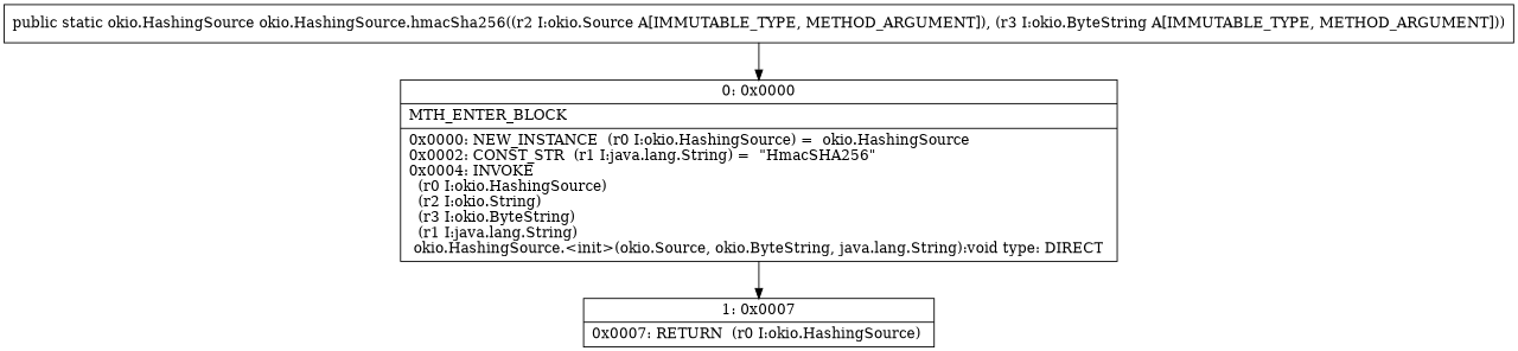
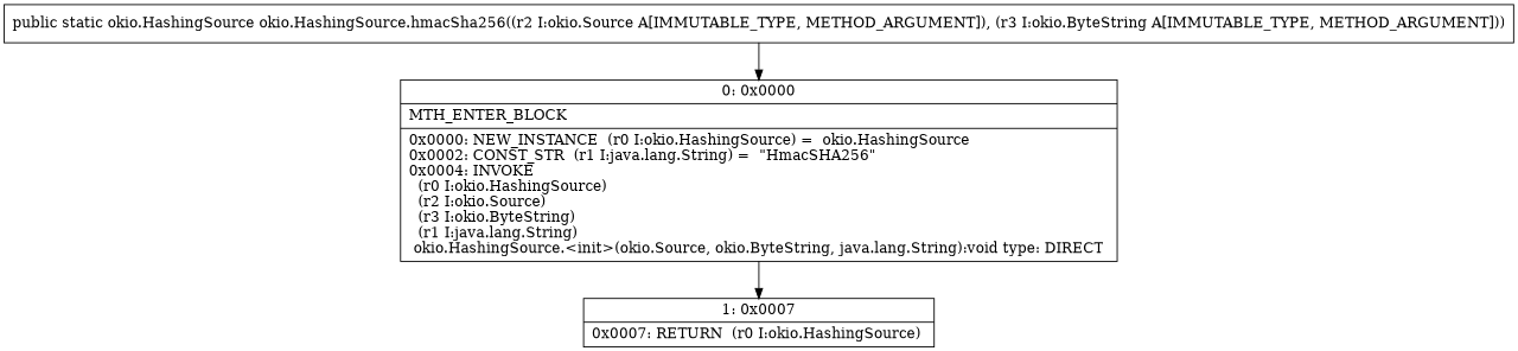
  digraph {
    node [shape=record]
-   n1 [label="{0\:\ 0x0000|MTH_ENTER_BLOCK\l|0x0000: NEW_INSTANCE  (r0 I:okio.HashingSource) =  okio.HashingSource \l0x0002: CONST_STR  (r1 I:java.lang.String) =  \"HmacSHA256\" \l0x0004: INVOKE  \l  (r0 I:okio.HashingSource)\l  (r2 I:okio.String)\l  (r3 I:okio.ByteString)\l  (r1 I:java.lang.String)\l okio.HashingSource.\<init\>(okio.Source, okio.ByteString, java.lang.String):void type: DIRECT \l}"]
+   n1 [label="{0\:\ 0x0000|MTH_ENTER_BLOCK\l|0x0000: NEW_INSTANCE  (r0 I:okio.HashingSource) =  okio.HashingSource \l0x0002: CONST_STR  (r1 I:java.lang.String) =  \"HmacSHA256\" \l0x0004: INVOKE  \l  (r0 I:okio.HashingSource)\l  (r2 I:okio.Source)\l  (r3 I:okio.ByteString)\l  (r1 I:java.lang.String)\l okio.HashingSource.\<init\>(okio.Source, okio.ByteString, java.lang.String):void type: DIRECT \l}"]
    n2 [label="{1\:\ 0x0007|0x0007: RETURN  (r0 I:okio.HashingSource) \l}"]
    n3 [label="{public static okio.HashingSource okio.HashingSource.hmacSha256((r2 I:okio.Source A[IMMUTABLE_TYPE, METHOD_ARGUMENT]), (r3 I:okio.ByteString A[IMMUTABLE_TYPE, METHOD_ARGUMENT])) }"]
    n1 -> n2
    n3 -> n1
  }
